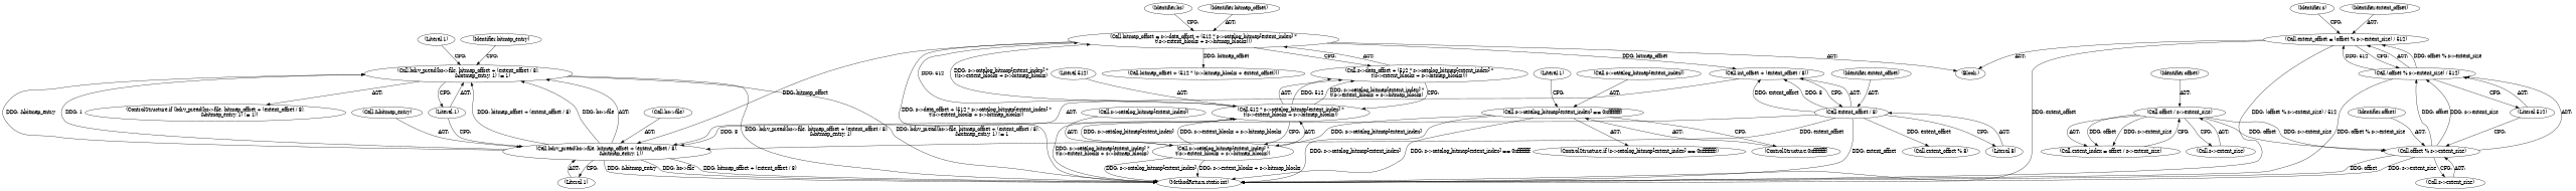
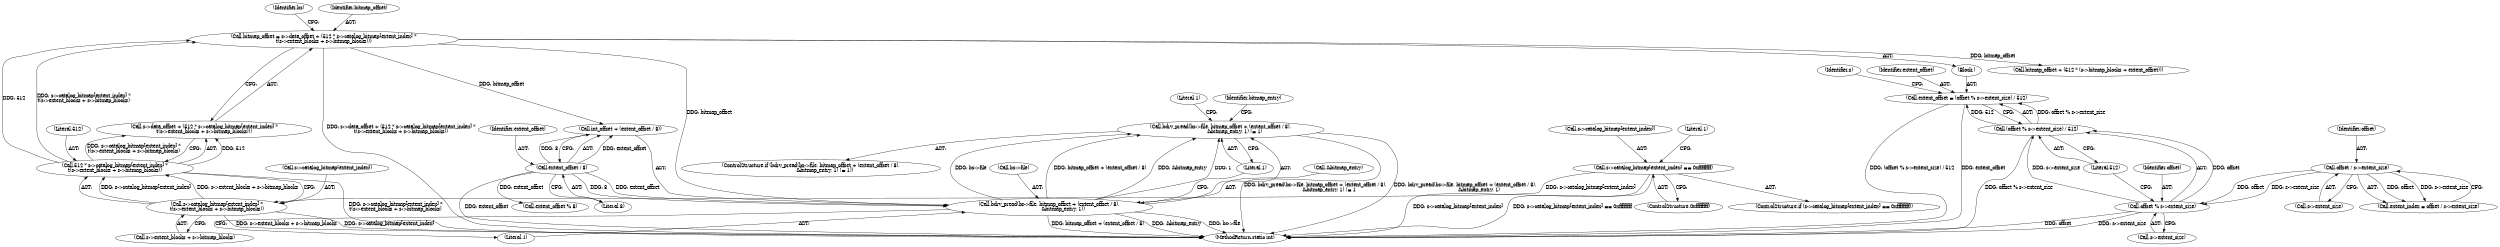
  digraph {
    n1 [label="(Call,bdrv_pread(bs->file, bitmap_offset + (extent_offset / 8),\n                   &bitmap_entry, 1) != 1)"]
    n2 [label="(Literal,1)"]
    n3 [label="(MethodReturn,static int)"]
    n4 [label="(ControlStructure,if (bdrv_pread(bs->file, bitmap_offset + (extent_offset / 8),\n                   &bitmap_entry, 1) != 1))"]
    n5 [label="(Call,bdrv_pread(bs->file, bitmap_offset + (extent_offset / 8),\n                   &bitmap_entry, 1))"]
    n6 [label="(Literal,1)"]
    n7 [label="(Call,bitmap_offset = s->data_offset + (512 * s->catalog_bitmap[extent_index] *\n\t(s->extent_blocks + s->bitmap_blocks)))"]
    n8 [label="(Call,s->data_offset + (512 * s->catalog_bitmap[extent_index] *\n\t(s->extent_blocks + s->bitmap_blocks)))"]
    n9 [label="(Call,int_offset + (extent_offset / 8))"]
    n10 [label="(Block,)"]
    n11 [label="(Call,bitmap_offset + (512 * (s->bitmap_blocks + extent_offset)))"]
    n12 [label="(Call,512 * s->catalog_bitmap[extent_index] *\n\t(s->extent_blocks + s->bitmap_blocks))"]
    n13 [label="(Call,extent_offset / 8)"]
    n14 [label="(Call,s->catalog_bitmap[extent_index] *\n\t(s->extent_blocks + s->bitmap_blocks))"]
+   n15 [label="(Call,s->extent_blocks + s->bitmap_blocks)"]
    n16 [label="(Call,s->catalog_bitmap[extent_index] == 0xffffffff)"]
    n17 [label="(ControlStructure,if (s->catalog_bitmap[extent_index] == 0xffffffff))"]
    n18 [label="(ControlStructure,0xffffffff)"]
    n19 [label="(Call,extent_offset % 8)"]
    n20 [label="(Literal,8)"]
    n21 [label="(Call,extent_offset = (offset % s->extent_size) / 512)"]
    n22 [label="(Call,(offset % s->extent_size) / 512)"]
    n23 [label="(Literal,512)"]
    n24 [label="(Call,offset % s->extent_size)"]
    n25 [label="(Call,s->extent_size)"]
    n26 [label="(Call,offset / s->extent_size)"]
    n27 [label="(Call,extent_index = offset / s->extent_size)"]
    n28 [label="(Call,s->extent_size)"]
    n29 [label="(Identifier,offset)"]
    n30 [label="(Identifier,bs)"]
    n31 [label="(Identifier,s)"]
    n32 [label="(Literal,512)"]
    n33 [label="(Identifier,extent_offset)"]
    n34 [label="(Call,&bitmap_entry)"]
    n35 [label="(Call,s->catalog_bitmap[extent_index])"]
    n36 [label="(Identifier,extent_offset)"]
    n37 [label="(Literal,1)"]
    n38 [label="(Call,s->catalog_bitmap[extent_index])"]
    n39 [label="(Identifier,bitmap_offset)"]
    n40 [label="(Identifier,offset)"]
    n41 [label="(Identifier,bitmap_entry)"]
    n42 [label="(Call,bs->file)"]
    n43 [label="(Literal,1)"]
    n1 -> n2 [label="CFG: "]
    n1 -> n3 [label="DDG: bdrv_pread(bs->file, bitmap_offset + (extent_offset / 8),\n                   &bitmap_entry, 1)"]
    n1 -> n3 [label="DDG: bdrv_pread(bs->file, bitmap_offset + (extent_offset / 8),\n                   &bitmap_entry, 1) != 1"]
    n1 -> n4 [label="AST: "]
    n2 -> n1 [label="AST: "]
    n2 -> n5 [label="CFG: "]
    n5 -> n1 [label="AST: "]
    n5 -> n1 [label="DDG: bs->file"]
    n5 -> n1 [label="DDG: bitmap_offset + (extent_offset / 8)"]
    n5 -> n1 [label="DDG: &bitmap_entry"]
    n5 -> n1 [label="DDG: 1"]
    n5 -> n3 [label="DDG: bitmap_offset + (extent_offset / 8)"]
    n5 -> n3 [label="DDG: &bitmap_entry"]
    n5 -> n3 [label="DDG: bs->file"]
    n5 -> n6 [label="CFG: "]
    n6 -> n5 [label="AST: "]
    n7 -> n3 [label="DDG: s->data_offset + (512 * s->catalog_bitmap[extent_index] *\n\t(s->extent_blocks + s->bitmap_blocks))"]
    n7 -> n5 [label="DDG: bitmap_offset"]
    n7 -> n8 [label="CFG: "]
    n7 -> n9 [label="DDG: bitmap_offset"]
    n7 -> n10 [label="AST: "]
    n7 -> n11 [label="DDG: bitmap_offset"]
    n8 -> n7 [label="AST: "]
    n8 -> n12 [label="CFG: "]
    n9 -> n5 [label="AST: "]
    n9 -> n13 [label="CFG: "]
    n12 -> n3 [label="DDG: s->catalog_bitmap[extent_index] *\n\t(s->extent_blocks + s->bitmap_blocks)"]
    n12 -> n7 [label="DDG: 512"]
    n12 -> n7 [label="DDG: s->catalog_bitmap[extent_index] *\n\t(s->extent_blocks + s->bitmap_blocks)"]
    n12 -> n8 [label="AST: "]
    n12 -> n8 [label="DDG: 512"]
    n12 -> n8 [label="DDG: s->catalog_bitmap[extent_index] *\n\t(s->extent_blocks + s->bitmap_blocks)"]
    n12 -> n14 [label="CFG: "]
    n13 -> n3 [label="DDG: extent_offset"]
    n13 -> n5 [label="DDG: extent_offset"]
    n13 -> n5 [label="DDG: 8"]
    n13 -> n9 [label="AST: "]
    n13 -> n9 [label="DDG: extent_offset"]
    n13 -> n9 [label="DDG: 8"]
    n13 -> n19 [label="DDG: extent_offset"]
    n13 -> n20 [label="CFG: "]
    n14 -> n3 [label="DDG: s->extent_blocks + s->bitmap_blocks"]
    n14 -> n3 [label="DDG: s->catalog_bitmap[extent_index]"]
    n14 -> n12 [label="AST: "]
    n14 -> n12 [label="DDG: s->catalog_bitmap[extent_index]"]
    n14 -> n12 [label="DDG: s->extent_blocks + s->bitmap_blocks"]
+   n14 -> n15 [label="CFG: "]
+   n15 -> n14 [label="AST: "]
    n16 -> n3 [label="DDG: s->catalog_bitmap[extent_index]"]
    n16 -> n3 [label="DDG: s->catalog_bitmap[extent_index] == 0xffffffff"]
    n16 -> n14 [label="DDG: s->catalog_bitmap[extent_index]"]
    n16 -> n17 [label="AST: "]
    n16 -> n18 [label="CFG: "]
    n18 -> n16 [label="AST: "]
    n20 -> n13 [label="AST: "]
    n21 -> n3 [label="DDG: (offset % s->extent_size) / 512"]
    n21 -> n3 [label="DDG: extent_offset"]
-   n21 -> n10 [label="AST: "]
+   n10 -> n21 [label="AST: "]
    n21 -> n22 [label="CFG: "]
    n22 -> n3 [label="DDG: offset % s->extent_size"]
    n22 -> n21 [label="AST: "]
    n22 -> n21 [label="DDG: offset % s->extent_size"]
    n22 -> n21 [label="DDG: 512"]
    n22 -> n23 [label="CFG: "]
    n23 -> n22 [label="AST: "]
    n23 -> n24 [label="CFG: "]
    n24 -> n3 [label="DDG: offset"]
    n24 -> n3 [label="DDG: s->extent_size"]
    n24 -> n22 [label="AST: "]
    n24 -> n22 [label="DDG: offset"]
    n24 -> n22 [label="DDG: s->extent_size"]
    n24 -> n25 [label="CFG: "]
    n25 -> n24 [label="AST: "]
    n26 -> n24 [label="DDG: offset"]
    n26 -> n24 [label="DDG: s->extent_size"]
    n26 -> n27 [label="AST: "]
    n26 -> n27 [label="DDG: offset"]
    n26 -> n27 [label="DDG: s->extent_size"]
    n26 -> n28 [label="CFG: "]
    n27 -> n26 [label="CFG: "]
    n28 -> n26 [label="AST: "]
    n29 -> n26 [label="AST: "]
    n30 -> n7 [label="CFG: "]
    n31 -> n21 [label="CFG: "]
    n32 -> n12 [label="AST: "]
    n33 -> n13 [label="AST: "]
    n34 -> n5 [label="AST: "]
    n35 -> n16 [label="AST: "]
    n36 -> n21 [label="AST: "]
    n37 -> n1 [label="CFG: "]
    n38 -> n14 [label="AST: "]
    n39 -> n7 [label="AST: "]
    n40 -> n24 [label="AST: "]
    n41 -> n1 [label="CFG: "]
    n42 -> n5 [label="AST: "]
    n43 -> n16 [label="CFG: "]
  }
